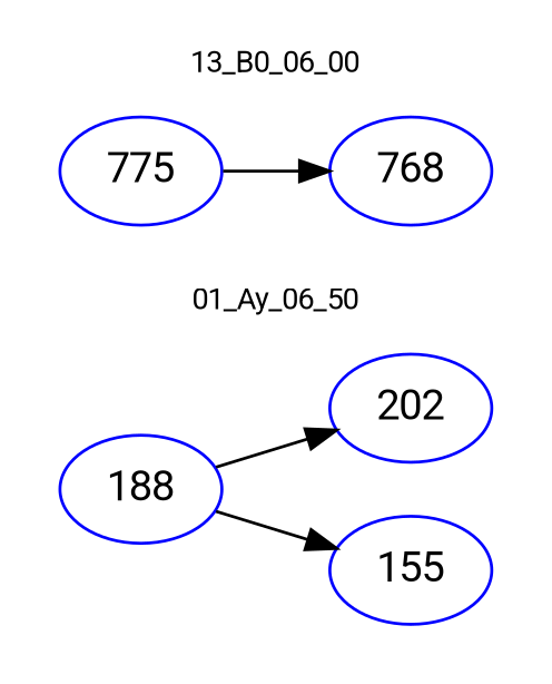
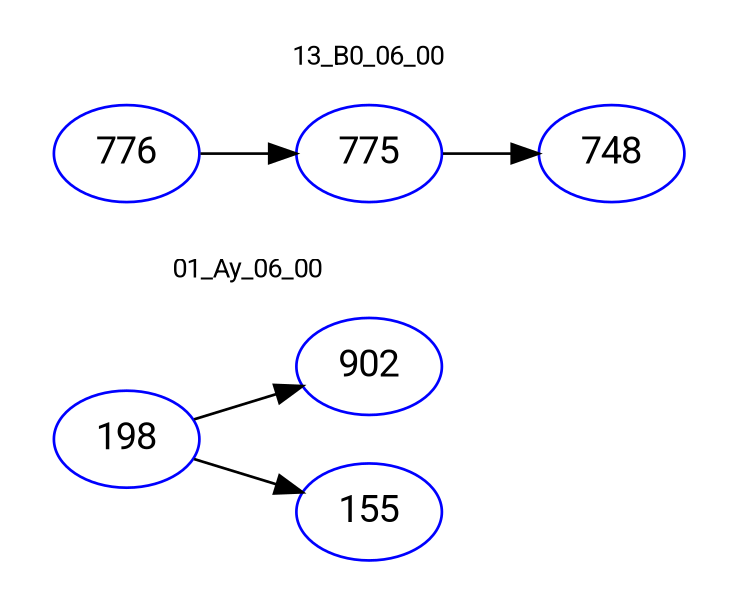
  digraph {
    fontname=Roboto
    rankdir=LR
    node [color=blue fontname=Roboto]
    edge [color=black fontname=Roboto]
-   n1 [label=188]
+   n1 [label=198]
    n2 [label=155]
-   n3 [label=202]
-   n5 [label=768]
+   n3 [label=902]
+   n4 [label=776]
+   n5 [label=748]
    n6 [label=775]
    subgraph cluster_1 {
      color=white
      fontsize=10
-     label="01_Ay_06_50"
+     label="01_Ay_06_00"
      n1
      n2
      n3
    }
    subgraph cluster_2 {
      color=white
      fontsize=10
      label="13_B0_06_00"
+     n4
      n5
      n6
    }
    n1 -> n2
    n1 -> n3
+   n4 -> n6
    n6 -> n5
  }
